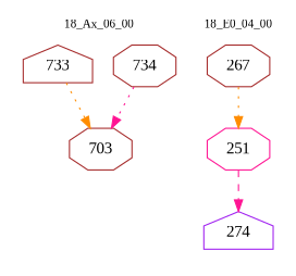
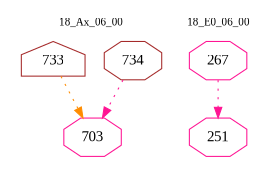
  digraph {
    fontname="Liberation Serif"
    node [color=deeppink fontname="Liberation Serif" shape=octagon]
    edge [color=deeppink fontname="Liberation Serif" style=dotted]
    n1 [color=brown label=734]
-   n2 [color=brown label=703]
+   n2 [label=703]
    n3 [color=brown label=733 shape=house]
-   n4 [color=brown label=267]
+   n4 [label=267]
    n5 [label=251]
-   n6 [color=purple label=274 shape=house]
    subgraph cluster_1 {
      color=white
      fontsize=10
      label="18_Ax_06_00"
      n1
      n2
      n3
    }
    subgraph cluster_2 {
      color=white
      fontsize=10
-     label="18_E0_04_00"
+     label="18_E0_06_00"
      n4
      n5
-     n6
    }
    n1 -> n2
    n3 -> n2 [color=darkorange]
-   n4 -> n5 [color=darkorange]
-   n5 -> n6 [style=dashed]
+   n4 -> n5
  }
